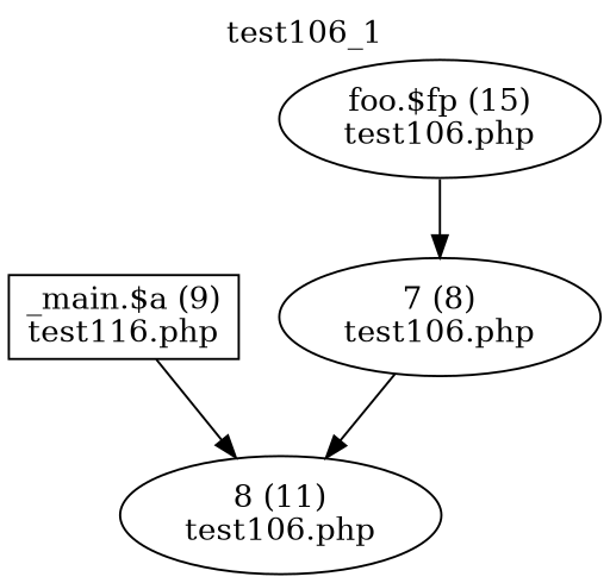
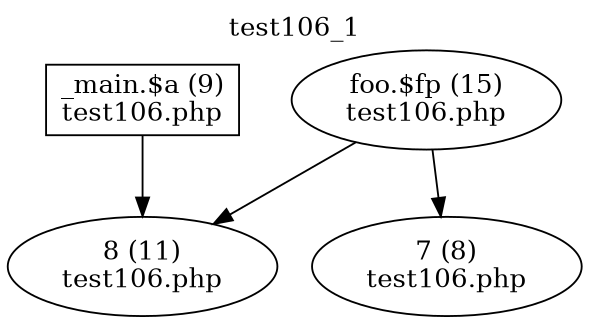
  digraph {
    label=test106_1
    labelloc=t
    node [shape=ellipse]
-   n1 [label="_main.$a (9)\ntest116.php" shape=box]
+   n1 [label="_main.$a (9)\ntest106.php" shape=box]
    n2 [label="8 (11)\ntest106.php"]
    n3 [label="foo.$fp (15)\ntest106.php"]
    n4 [label="7 (8)\ntest106.php"]
    n1 -> n2
-   n4 -> n2
+   n3 -> n2
    n3 -> n4
  }
